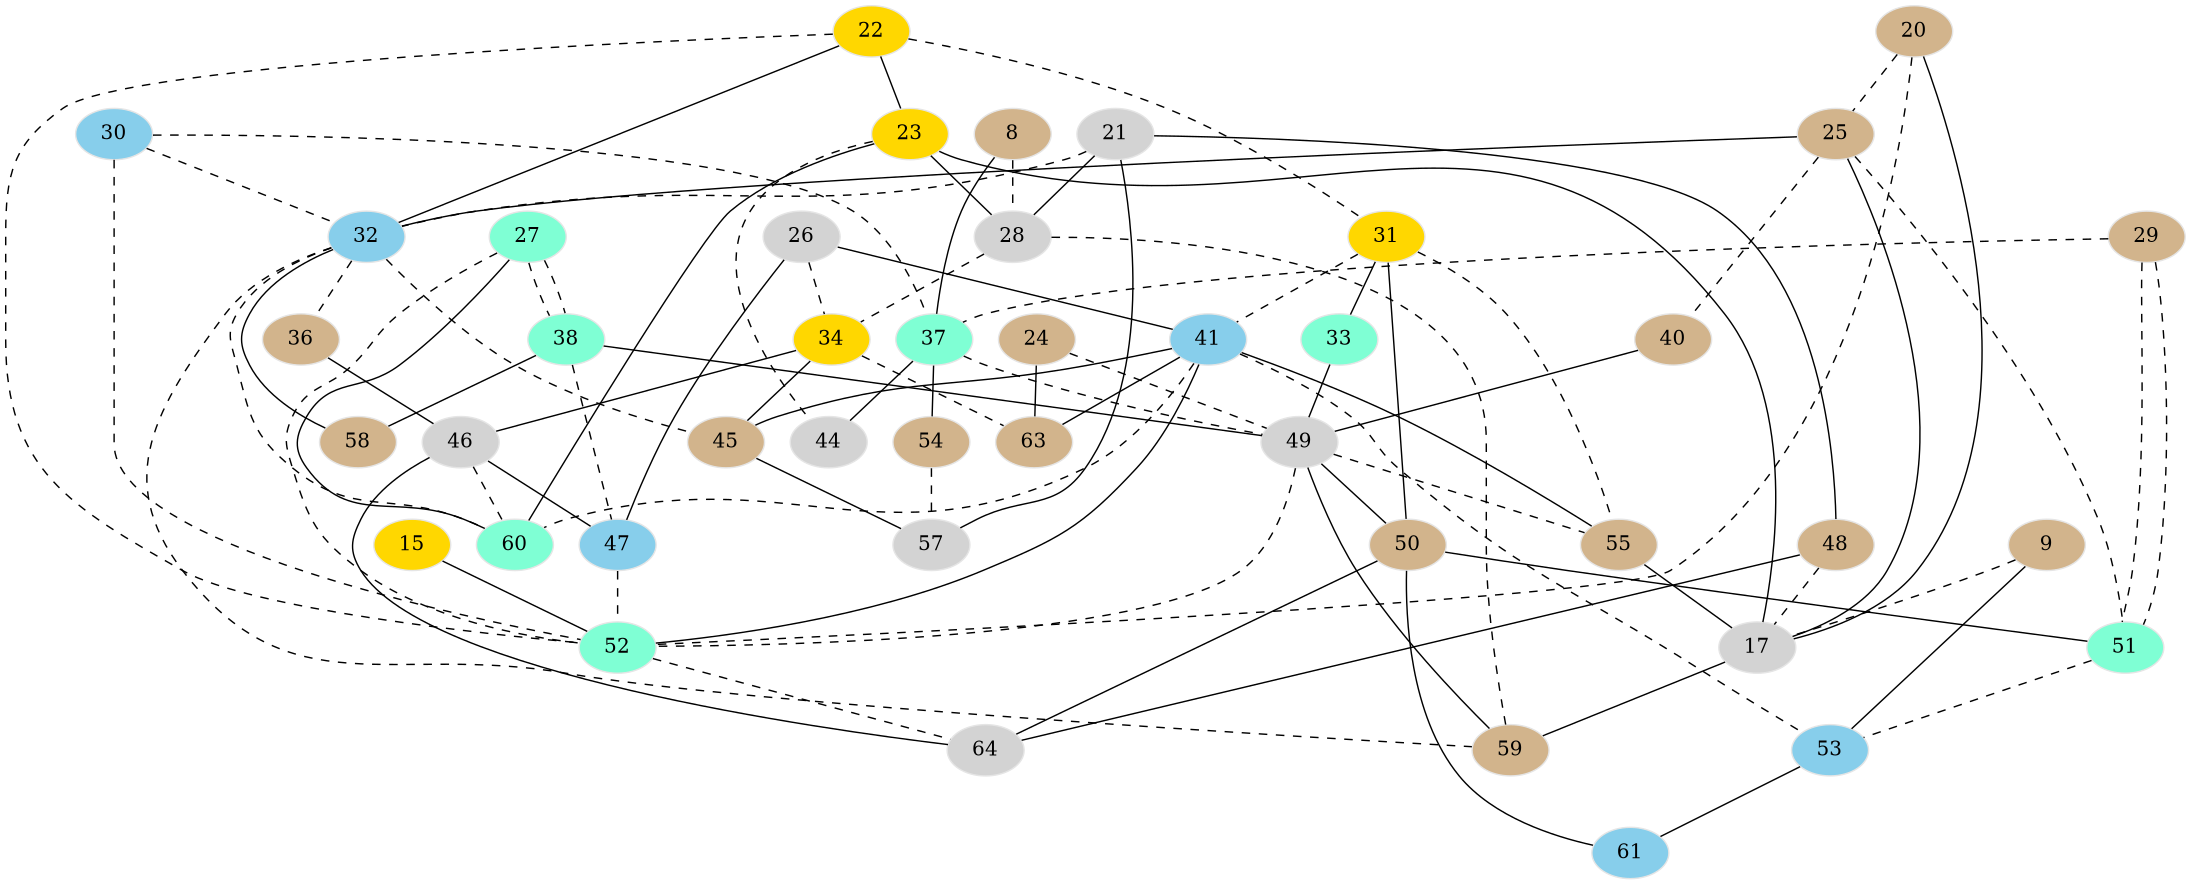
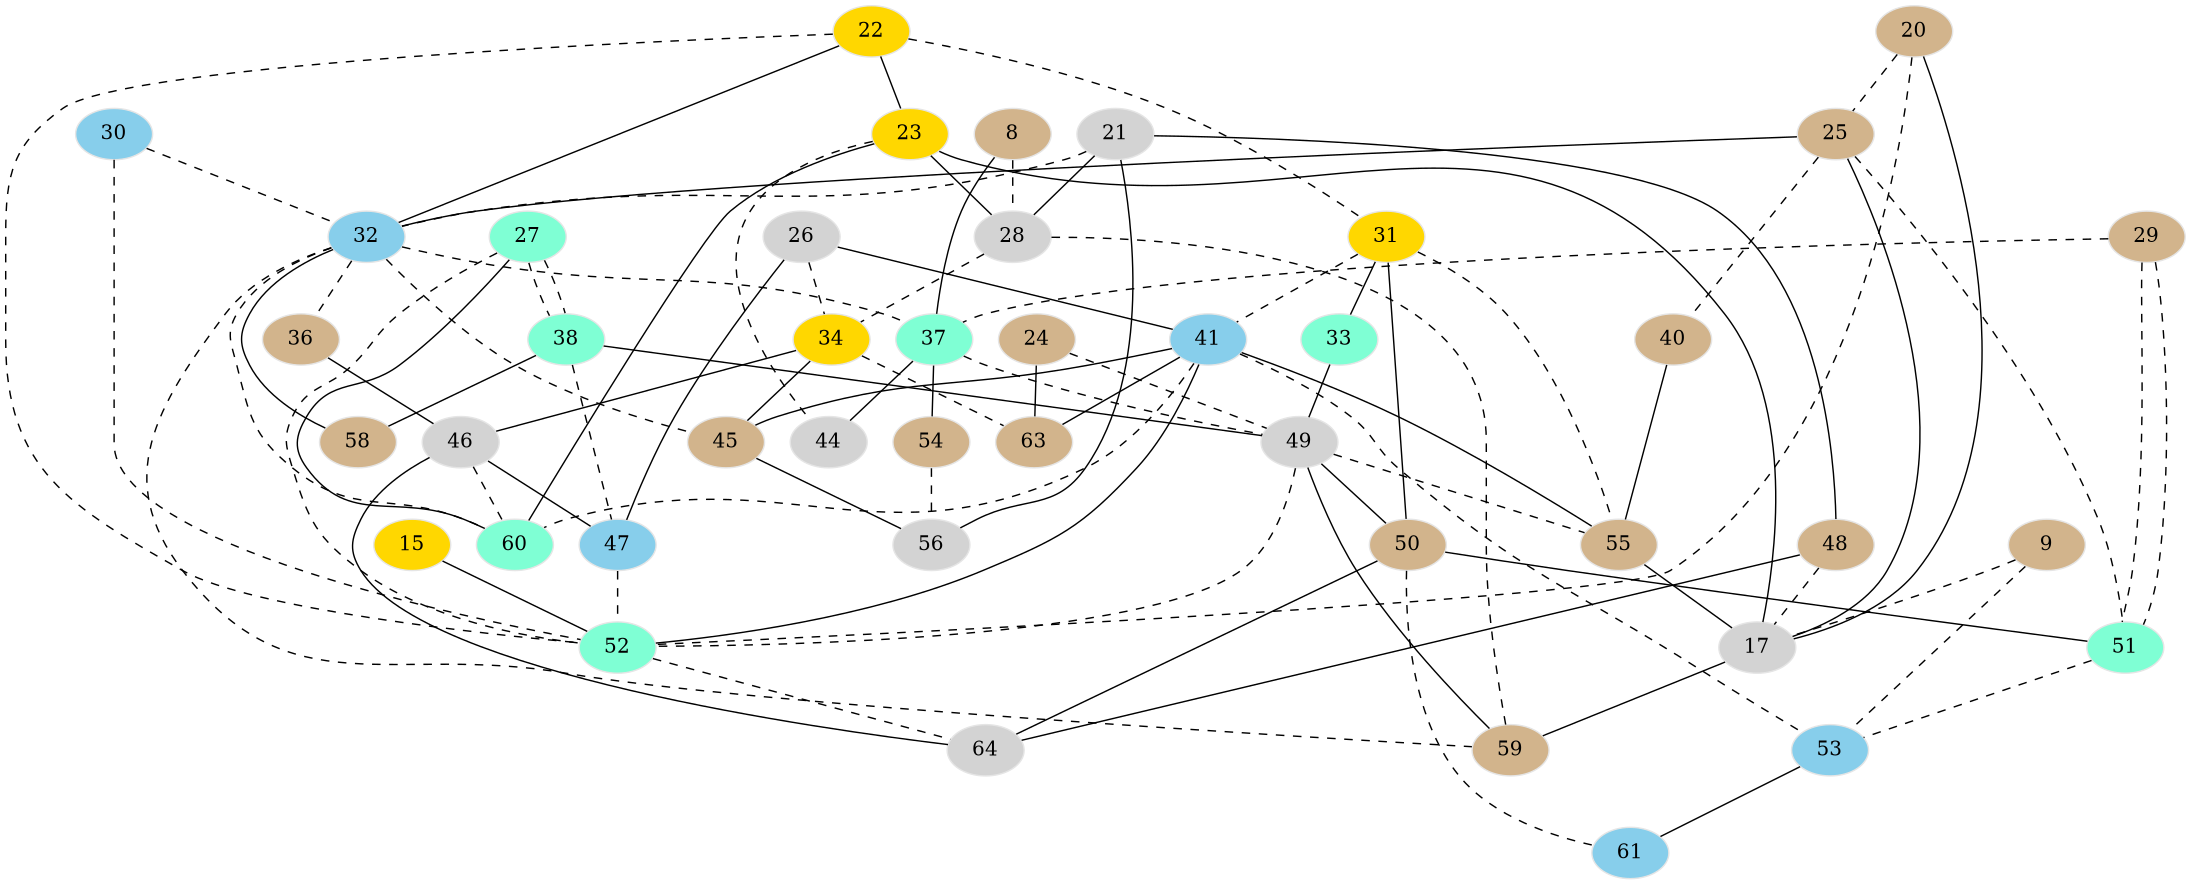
  graph {
    node [color=gray90 fillcolor=tan style=filled]
    edge [style=solid]
    28 [fillcolor=lightgrey]
    8
    37 [fillcolor=aquamarine super="+35"]
    34 [fillcolor=gold]
    59 [super="+6"]
    44 [fillcolor=lightgrey]
    49 [fillcolor=lightgrey super="+43"]
    54
    53 [fillcolor=skyblue]
    9
    n11 [fillcolor=lightgrey label=17 super="+39"]
    61 [fillcolor=skyblue]
    52 [fillcolor=aquamarine super="+7+19"]
    64 [fillcolor=lightgrey]
    15 [fillcolor=gold]
    25 [super="+16"]
    32 [fillcolor=skyblue super="+2"]
    40
    51 [fillcolor=aquamarine]
    20
    21 [fillcolor=lightgrey]
    48
-   56 [fillcolor=lightgrey label=57]
+   56 [fillcolor=lightgrey]
    60 [fillcolor=aquamarine super="+10"]
    36
    45
    58
    23 [fillcolor=gold super="+3"]
    22 [fillcolor=gold]
    31 [fillcolor=gold]
    41 [fillcolor=skyblue super="+12+4"]
    33 [fillcolor=aquamarine]
    50
    55 [super="+13"]
    24
    63
    26 [fillcolor=lightgrey]
    47 [fillcolor=skyblue super="+42"]
    46 [fillcolor=lightgrey super="+14"]
    27 [fillcolor=aquamarine]
    38 [fillcolor=aquamarine]
    29
    30 [fillcolor=skyblue]
    28 -- 34 [style=dashed]
    28 -- 59 [style=dashed]
    8 -- 28 [style=dashed]
    8 -- 37
    37 -- 44
    37 -- 49 [style=dashed]
    37 -- 54
    34 -- 45
    34 -- 63 [style=dashed]
    34 -- 46
    49 -- 59
    49 -- 52 [style=dashed weight=2]
    49 -- 50
    49 -- 55 [style=dashed weight=2]
    54 -- 56 [style=dashed]
    53 -- 61
-   9 -- 53
+   9 -- 53 [style=dashed]
    9 -- n11 [style=dashed]
    n11 -- 59 [weight=2]
    52 -- 64 [style=dashed]
    15 -- 52 [weight=2]
    25 -- n11
    25 -- 32
    25 -- 40 [style=dashed]
    25 -- 51 [style=dashed]
    32 -- 59 [style=dashed]
    32 -- 60 [style=dashed]
    32 -- 36 [style=dashed]
    32 -- 45 [style=dashed]
    32 -- 58
-   40 -- 49
+   40 -- 55
    51 -- 53 [style=dashed]
    20 -- n11
    20 -- 52 [style=dashed]
    20 -- 25 [style=dashed]
    21 -- 28
    21 -- 32 [style=dashed]
    21 -- 48
    21 -- 56
    48 -- n11 [style=dashed]
    48 -- 64
    36 -- 46
    45 -- 56
    23 -- 28 [weight=2]
    23 -- 44 [style=dashed]
    23 -- n11 [weight=2]
    23 -- 60
    22 -- 52 [style=dashed]
    22 -- 32
    22 -- 23
    22 -- 31 [style=dashed]
    31 -- 41 [style=dashed]
    31 -- 33
    31 -- 50
    31 -- 55 [style=dashed weight=2]
    41 -- 53 [style=dashed]
    41 -- 52 [weight=2]
    41 -- 60 [style=dashed weight=2]
    41 -- 45
    41 -- 55
    41 -- 63
    33 -- 49
-   50 -- 61
+   50 -- 61 [style=dashed]
    50 -- 64
    50 -- 51
    55 -- n11
    24 -- 49 [style=dashed]
    24 -- 63
    26 -- 34 [style=dashed]
    26 -- 41
    26 -- 47
    47 -- 52 [style=dashed weight=4]
    46 -- 64
    46 -- 60 [style=dashed]
    46 -- 47
    27 -- 52 [style=dashed]
    27 -- 60
    27 -- 38 [style=dashed]
    27 -- 38 [style=dashed]
    38 -- 49
    38 -- 58
    38 -- 47 [style=dashed]
    29 -- 37 [style=dashed weight=2]
    29 -- 51 [style=dashed]
    29 -- 51 [style=dashed]
-   30 -- 37 [style=dashed]
+   32 -- 37 [style=dashed]
    30 -- 52 [style=dashed weight=3]
    30 -- 32 [style=dashed]
  }
